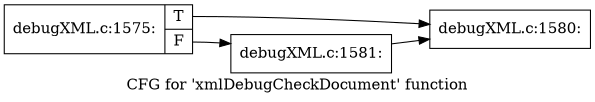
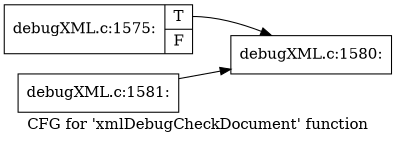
  digraph {
    label="CFG for 'xmlDebugCheckDocument' function"
    rankdir=LR
    node [shape=record]
    n1 [label="{debugXML.c:1575:|{<s0>T|<s1>F}}"]
    n2 [label="{debugXML.c:1580:}"]
    n3 [label="{debugXML.c:1581:}"]
    n1 -> n2 [tailport=s0]
-   n1 -> n3 [tailport=s1]
    n3 -> n2
  }
